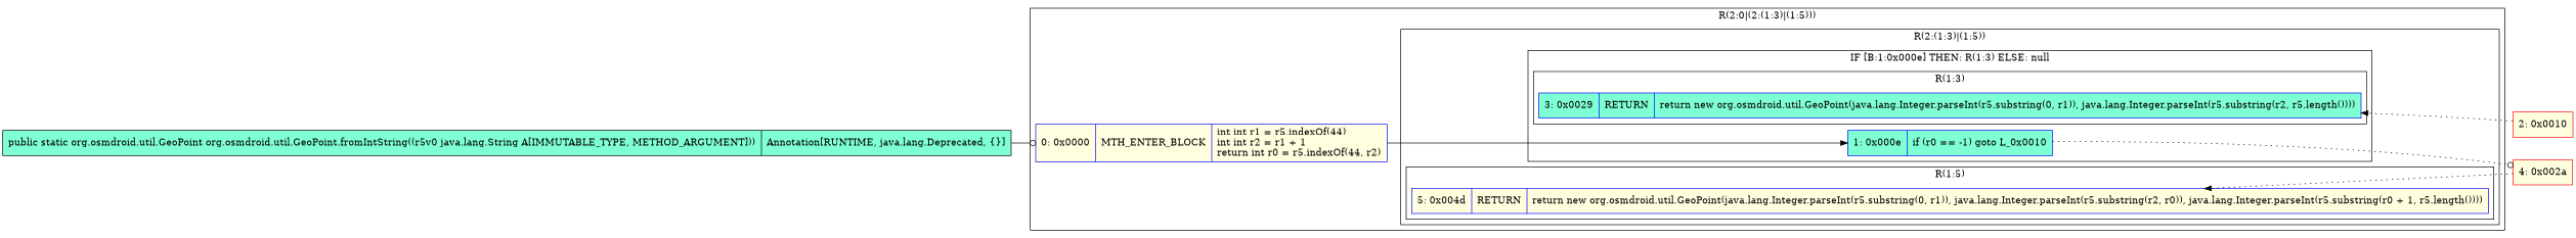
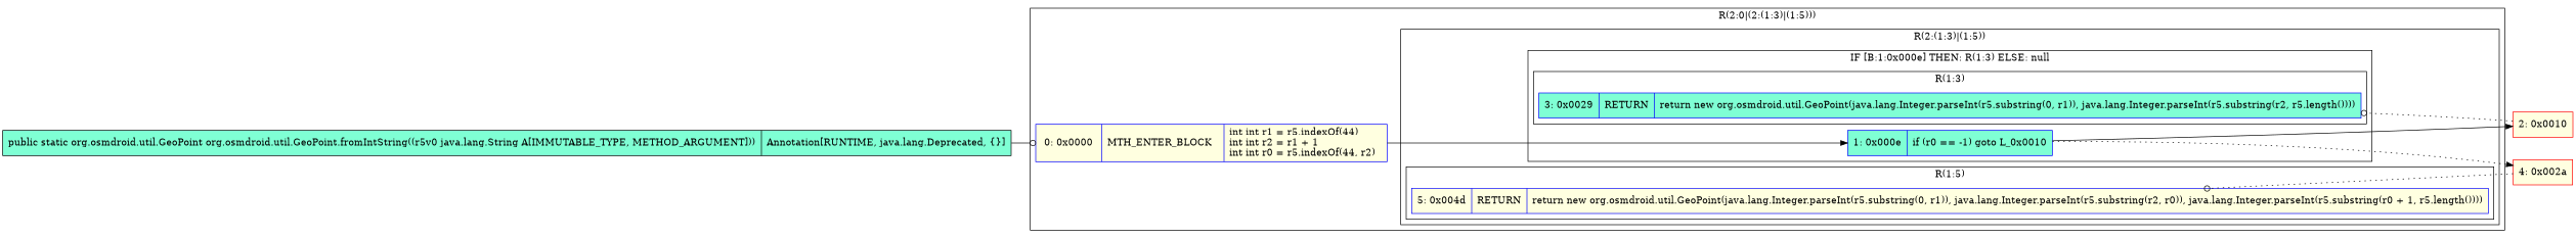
  digraph {
    fontname="DejaVu Serif"
    rankdir=LR
    node [color=blue fillcolor=lightyellow fontname="DejaVu Serif" shape=record style=filled]
    edge [arrowhead=normal fontname="DejaVu Serif" style=solid]
    n1 [fillcolor=aquamarine label="{3\:\ 0x0029|RETURN\l|return new org.osmdroid.util.GeoPoint(java.lang.Integer.parseInt(r5.substring(0, r1)), java.lang.Integer.parseInt(r5.substring(r2, r5.length())))\l}"]
    n2 [fillcolor=aquamarine label="{1\:\ 0x000e|if (r0 == \-1) goto L_0x0010\l}"]
    n3 [label="{5\:\ 0x004d|RETURN\l|return new org.osmdroid.util.GeoPoint(java.lang.Integer.parseInt(r5.substring(0, r1)), java.lang.Integer.parseInt(r5.substring(r2, r0)), java.lang.Integer.parseInt(r5.substring(r0 + 1, r5.length())))\l}"]
-   n4 [label="{0\:\ 0x0000|MTH_ENTER_BLOCK\l|int int r1 = r5.indexOf(44)\lint int r2 = r1 + 1\lreturn int r0 = r5.indexOf(44, r2)\l}"]
+   n4 [label="{0\:\ 0x0000|MTH_ENTER_BLOCK\l|int int r1 = r5.indexOf(44)\lint int r2 = r1 + 1\lint int r0 = r5.indexOf(44, r2)\l}"]
    n5 [color=red label="{2\:\ 0x0010}"]
    n6 [color=red label="{4\:\ 0x002a}"]
    n7 [fillcolor=aquamarine label="{public static org.osmdroid.util.GeoPoint org.osmdroid.util.GeoPoint.fromIntString((r5v0 java.lang.String A[IMMUTABLE_TYPE, METHOD_ARGUMENT]))  | Annotation[RUNTIME, java.lang.Deprecated, \{\}]\l}" color=""]
    subgraph cluster_1 {
      label="R(2:0|(2:(1:3)|(1:5)))"
      n4
      subgraph cluster_2 {
        label="R(2:(1:3)|(1:5))"
        subgraph cluster_3 {
          label="IF [B:1:0x000e] THEN: R(1:3) ELSE: null"
          n2
          subgraph cluster_4 {
            label="R(1:3)"
            n1
          }
        }
        subgraph cluster_5 {
          label="R(1:5)"
          n3
        }
      }
    }
-   n2 -> n6 [arrowhead=odot style=dotted]
+   n2 -> n5
+   n2 -> n6 [style=dotted]
    n4 -> n2
-   n5 -> n1 [style=dotted]
-   n6 -> n3 [style=dotted]
+   n5 -> n1 [arrowhead=odot style=dotted]
+   n6 -> n3 [arrowhead=odot style=dotted]
    n7 -> n4 [arrowhead=odot]
  }
